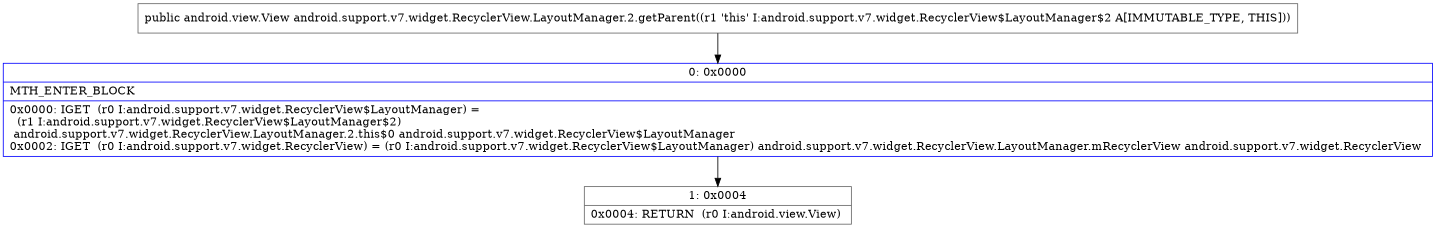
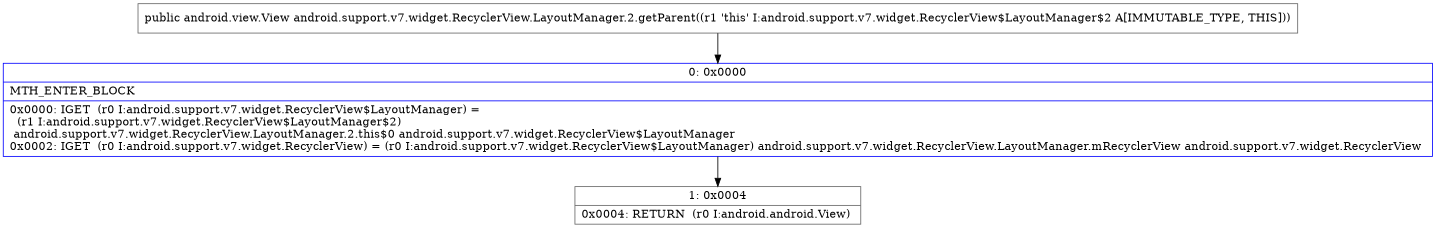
  digraph {
    node [shape=record color=gray40]
    n1 [label="{0\:\ 0x0000|MTH_ENTER_BLOCK\l|0x0000: IGET  (r0 I:android.support.v7.widget.RecyclerView$LayoutManager) = \l  (r1 I:android.support.v7.widget.RecyclerView$LayoutManager$2)\l android.support.v7.widget.RecyclerView.LayoutManager.2.this$0 android.support.v7.widget.RecyclerView$LayoutManager \l0x0002: IGET  (r0 I:android.support.v7.widget.RecyclerView) = (r0 I:android.support.v7.widget.RecyclerView$LayoutManager) android.support.v7.widget.RecyclerView.LayoutManager.mRecyclerView android.support.v7.widget.RecyclerView \l}" color=blue]
-   n2 [label="{1\:\ 0x0004|0x0004: RETURN  (r0 I:android.view.View) \l}"]
+   n2 [label="{1\:\ 0x0004|0x0004: RETURN  (r0 I:android.android.View) \l}"]
    n3 [label="{public android.view.View android.support.v7.widget.RecyclerView.LayoutManager.2.getParent((r1 'this' I:android.support.v7.widget.RecyclerView$LayoutManager$2 A[IMMUTABLE_TYPE, THIS])) }"]
    n1 -> n2
    n3 -> n1
  }
